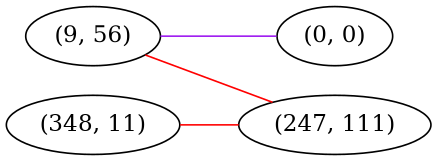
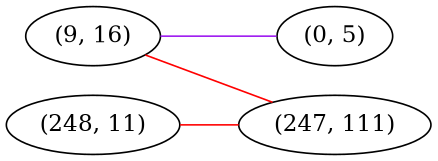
  graph {
    rankdir=LR
    edge [color=red weight=1]
-   "(9, 16)" [label="(9, 56)"]
-   "(0, 0)"
+   "(9, 16)"
+   "(0, 0)" [label="(0, 5)"]
    "(247, 111)"
-   "(248, 11)" [label="(348, 11)"]
+   "(248, 11)"
    "(9, 16)" -- "(0, 0)" [color=purple weight=4]
    "(9, 16)" -- "(247, 111)"
    "(248, 11)" -- "(247, 111)"
  }
